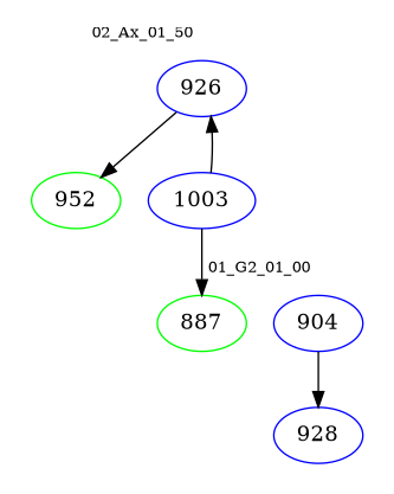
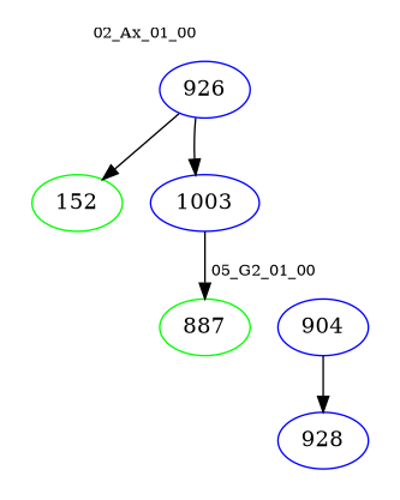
  digraph {
    node [color=blue]
    edge [color=black]
    n1 [label=926]
-   n2 [color=green label=952]
+   n2 [color=green label=152]
    n3 [label=1003]
    n4 [label=904]
    n5 [color=green label=887]
    n6 [label=928]
    subgraph cluster_1 {
      color=white
      fontsize=10
-     label="02_Ax_01_50"
+     label="02_Ax_01_00"
      n1
      n2
      n3
    }
    subgraph cluster_2 {
      color=white
      fontsize=10
-     label="01_G2_01_00"
+     label="05_G2_01_00"
      n4
      n5
      n6
    }
    n1 -> n2
-   n3 -> n1
+   n1 -> n3
    n3 -> n5
    n4 -> n6
  }
